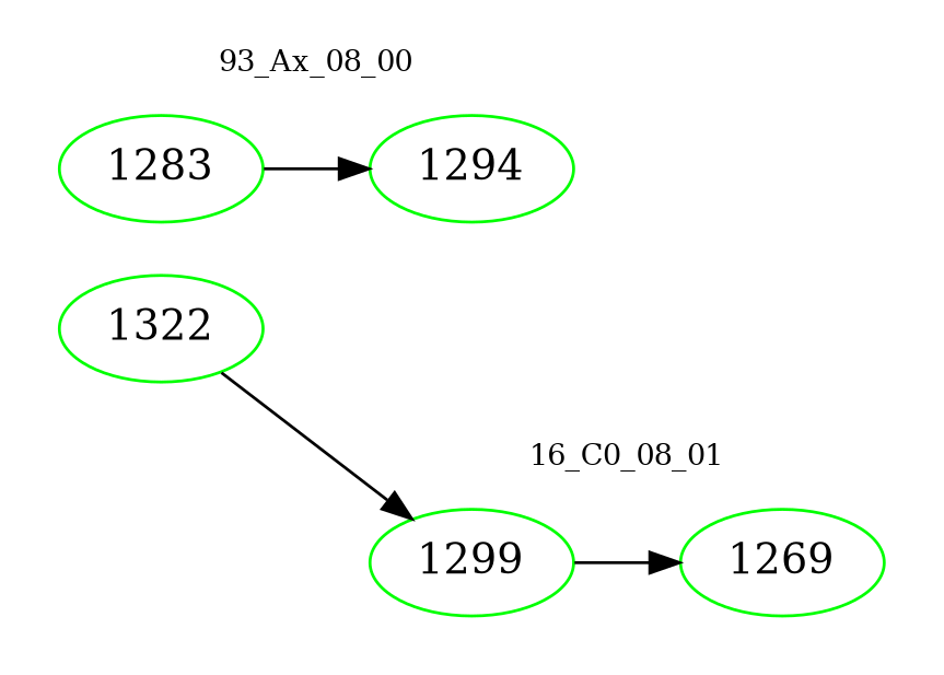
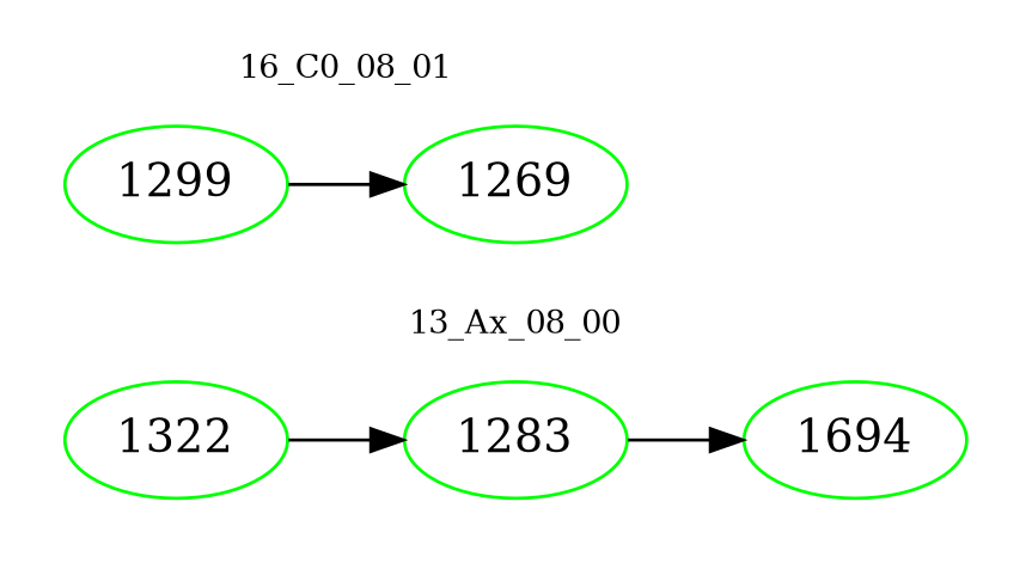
  digraph {
    rankdir=LR
    node [color=green]
    edge [color=black]
    n1 [label=1322]
    n2 [label=1283]
-   n3 [label=1294]
+   n3 [label=1694]
    n4 [label=1299]
    n5 [label=1269]
    subgraph cluster_1 {
      color=white
      fontsize=10
-     label="93_Ax_08_00"
+     label="13_Ax_08_00"
      n1
      n2
      n3
    }
    subgraph cluster_2 {
      color=white
      fontsize=10
      label="16_C0_08_01"
      n4
      n5
    }
-   n1 -> n4
+   n1 -> n2
    n2 -> n3
    n4 -> n5
  }
